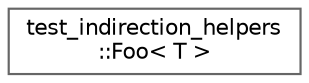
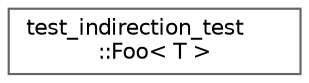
  digraph {
    rankdir=LR
-   n1 [color=grey40 fillcolor=white fontname=Helvetica fontsize=10 height=0.2 label="test_indirection_helpers\l::Foo\< T \>" shape=box style=filled width=0.4]
+   n1 [color=grey40 fillcolor=white fontname=Helvetica fontsize=10 height=0.2 label="test_indirection_test\l::Foo\< T \>" shape=box style=filled width=0.4]
  }
